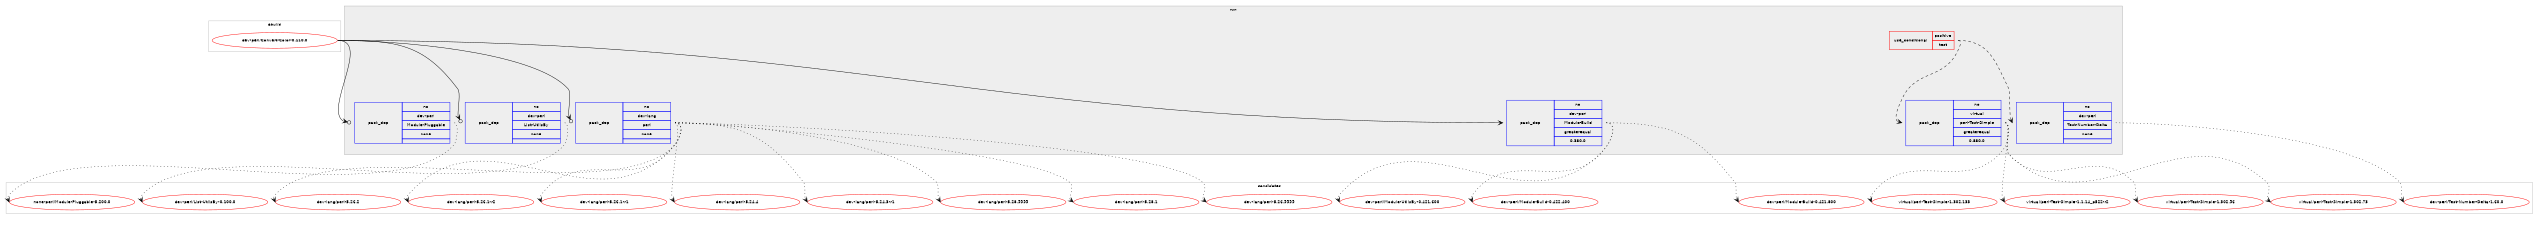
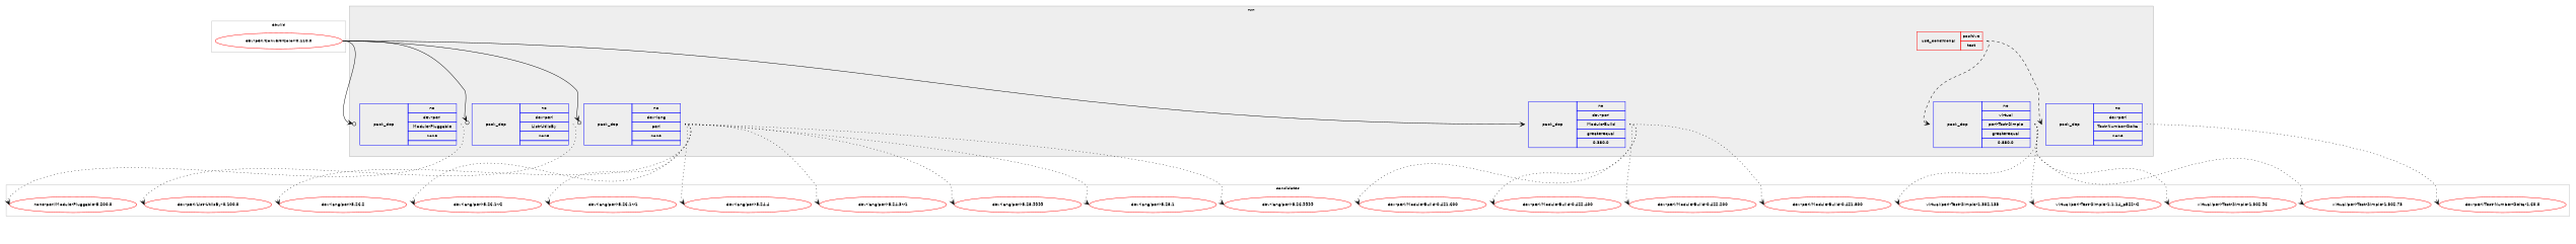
  digraph {
    compound=true
    concentrate=true
    fontname=Helvetica
    fontsize=10
    newrank=true
    rankdir=TB
    ranksep=1.5
    node [color=red fontname=Helvetica fontsize=10]
    edge [arrowhead=vee headport=w style=dotted tailport=e weight=100]
    n1 [label="dev-perl/Convert-Color-0.110.0" width=4]
    n2 [color=blue label=<<TABLE BORDER="0" CELLBORDER="1" CELLSPACING="0" CELLPADDING="4" WIDTH="220"><TR><TD ROWSPAN="6" CELLPADDING="30">pack_dep</TD></TR><TR><TD WIDTH="110">no</TD></TR><TR><TD>virtual</TD></TR><TR><TD>perl-Test-Simple</TD></TR><TR><TD>greaterequal</TD></TR><TR><TD>0.880.0</TD></TR></TABLE>> shape=none]
    n3 [color=blue label=<<TABLE BORDER="0" CELLBORDER="1" CELLSPACING="0" CELLPADDING="4" WIDTH="220"><TR><TD ROWSPAN="6" CELLPADDING="30">pack_dep</TD></TR><TR><TD WIDTH="110">no</TD></TR><TR><TD>dev-perl</TD></TR><TR><TD>Test-Number-Delta</TD></TR><TR><TD>none</TD></TR><TR><TD></TD></TR></TABLE>> shape=none]
    n4 [label=<<TABLE BORDER="0" CELLBORDER="1" CELLSPACING="0" CELLPADDING="4"><TR><TD ROWSPAN="3" CELLPADDING="10">use_conditional</TD></TR><TR><TD>positive</TD></TR><TR><TD>test</TD></TR></TABLE>> shape=none]
    n5 [color=blue label=<<TABLE BORDER="0" CELLBORDER="1" CELLSPACING="0" CELLPADDING="4" WIDTH="220"><TR><TD ROWSPAN="6" CELLPADDING="30">pack_dep</TD></TR><TR><TD WIDTH="110">no</TD></TR><TR><TD>dev-perl</TD></TR><TR><TD>Module-Build</TD></TR><TR><TD>greaterequal</TD></TR><TR><TD>0.380.0</TD></TR></TABLE>> shape=none]
    n6 [color=blue label=<<TABLE BORDER="0" CELLBORDER="1" CELLSPACING="0" CELLPADDING="4" WIDTH="220"><TR><TD ROWSPAN="6" CELLPADDING="30">pack_dep</TD></TR><TR><TD WIDTH="110">no</TD></TR><TR><TD>dev-lang</TD></TR><TR><TD>perl</TD></TR><TR><TD>none</TD></TR><TR><TD></TD></TR></TABLE>> shape=none]
    n7 [color=blue label=<<TABLE BORDER="0" CELLBORDER="1" CELLSPACING="0" CELLPADDING="4" WIDTH="220"><TR><TD ROWSPAN="6" CELLPADDING="30">pack_dep</TD></TR><TR><TD WIDTH="110">no</TD></TR><TR><TD>dev-perl</TD></TR><TR><TD>List-UtilsBy</TD></TR><TR><TD>none</TD></TR><TR><TD></TD></TR></TABLE>> shape=none]
    n8 [color=blue label=<<TABLE BORDER="0" CELLBORDER="1" CELLSPACING="0" CELLPADDING="4" WIDTH="220"><TR><TD ROWSPAN="6" CELLPADDING="30">pack_dep</TD></TR><TR><TD WIDTH="110">no</TD></TR><TR><TD>dev-perl</TD></TR><TR><TD>Module-Pluggable</TD></TR><TR><TD>none</TD></TR><TR><TD></TD></TR></TABLE>> shape=none]
    n9 [label="virtual/perl-Test-Simple-1.1.14_p522-r2" width=4]
    n10 [label="virtual/perl-Test-Simple-1.302.133" width=4]
    n11 [label="virtual/perl-Test-Simple-1.302.73" width=4]
    n12 [label="virtual/perl-Test-Simple-1.302.96" width=4]
    n13 [label="dev-perl/Test-Number-Delta-1.60.0" width=4]
-   n14 [label="dev-perl/Module-UtilsBy-0.421.600" width=4]
+   n14 [label="dev-perl/Module-Build-0.421.600" width=4]
    n15 [label="dev-perl/Module-Build-0.421.800" width=4]
+   n16 [label="dev-perl/Module-Build-0.422.200" width=4]
    n17 [label="dev-perl/Module-Build-0.422.400" width=4]
    n18 [label="dev-lang/perl-5.24.3-r1" width=4]
    n19 [label="dev-lang/perl-5.24.4" width=4]
    n20 [label="dev-lang/perl-5.26.1-r1" width=4]
    n21 [label="dev-lang/perl-5.26.1-r2" width=4]
    n22 [label="dev-lang/perl-5.26.2" width=4]
    n23 [label="dev-lang/perl-5.26.9999" width=4]
    n24 [label="dev-lang/perl-5.28.1" width=4]
    n25 [label="dev-lang/perl-5.28.9999" width=4]
    n26 [label="dev-perl/List-UtilsBy-0.100.0" width=4]
    n27 [label="none-perl/Module-Pluggable-5.200.0" width=4]
    subgraph cluster_1 {
      color=gray
      label=<<i>ebuild</i>>
      rank=same
      n1
    }
    subgraph cluster_2 {
      color=gray
      label=<<i>dependencies</i>>
      subgraph cluster_3 {
        color=gray
        fillcolor="#eeeeee"
        label=<<i>compile</i>>
        style=filled
        subgraph sub_4 {
          color=gray
          fillcolor="#eeeeee"
          label=<<i>compile</i>>
          style=filled
          n4
          subgraph sub_5 {
            color=gray
            fillcolor="#eeeeee"
            label=<<i>compile</i>>
            style=filled
            n2
          }
          subgraph sub_6 {
            color=gray
            fillcolor="#eeeeee"
            label=<<i>compile</i>>
            style=filled
            n3
          }
        }
        subgraph sub_7 {
          color=gray
          fillcolor="#eeeeee"
          label=<<i>compile</i>>
          style=filled
          n5
        }
      }
      subgraph cluster_8 {
        color=gray
        fillcolor="#eeeeee"
        label=<<i>compile and run</i>>
        style=filled
        subgraph sub_9 {
          color=gray
          fillcolor="#eeeeee"
          label=<<i>compile and run</i>>
          style=filled
          n6
        }
        subgraph sub_10 {
          color=gray
          fillcolor="#eeeeee"
          label=<<i>compile and run</i>>
          style=filled
          n7
        }
        subgraph sub_11 {
          color=gray
          fillcolor="#eeeeee"
          label=<<i>compile and run</i>>
          style=filled
          n8
        }
      }
      subgraph cluster_12 {
        color=gray
        fillcolor="#eeeeee"
        label=<<i>run</i>>
        style=filled
      }
    }
    subgraph cluster_13 {
      color=gray
      label=<<i>candidates</i>>
      rank=same
      subgraph sub_14 {
        color=black
        label=<<i>candidates</i>>
        nodesep=1
        rank=same
        n9
        n10
        n11
        n12
      }
      subgraph sub_15 {
        color=black
        label=<<i>candidates</i>>
        nodesep=1
        rank=same
        n13
      }
      subgraph sub_16 {
        color=black
        label=<<i>candidates</i>>
        nodesep=1
        rank=same
        n14
        n15
+       n16
        n17
      }
      subgraph sub_17 {
        color=black
        label=<<i>candidates</i>>
        nodesep=1
        rank=same
        n18
        n19
        n20
        n21
        n22
        n23
        n24
        n25
      }
      subgraph sub_18 {
        color=black
        label=<<i>candidates</i>>
        nodesep=1
        rank=same
        n26
      }
      subgraph sub_19 {
        color=black
        label=<<i>candidates</i>>
        nodesep=1
        rank=same
        n27
      }
    }
    n1 -> n5 [style=solid weight=20]
    n1 -> n6 [arrowhead=odotvee style=solid weight=20]
    n1 -> n7 [arrowhead=odotvee style=solid weight=20]
    n1 -> n8 [arrowhead=odotvee style=solid weight=20]
    n2 -> n9
    n2 -> n10
    n2 -> n11
    n2 -> n12
    n3 -> n13
    n4 -> n2 [style=dashed weight=20]
    n4 -> n3 [style=dashed weight=20]
    n5 -> n14
    n5 -> n15
+   n5 -> n16
    n5 -> n17
    n6 -> n18
    n6 -> n19
    n6 -> n20
    n6 -> n21
    n6 -> n22
    n6 -> n23
    n6 -> n24
    n6 -> n25
    n7 -> n26
    n8 -> n27
  }
